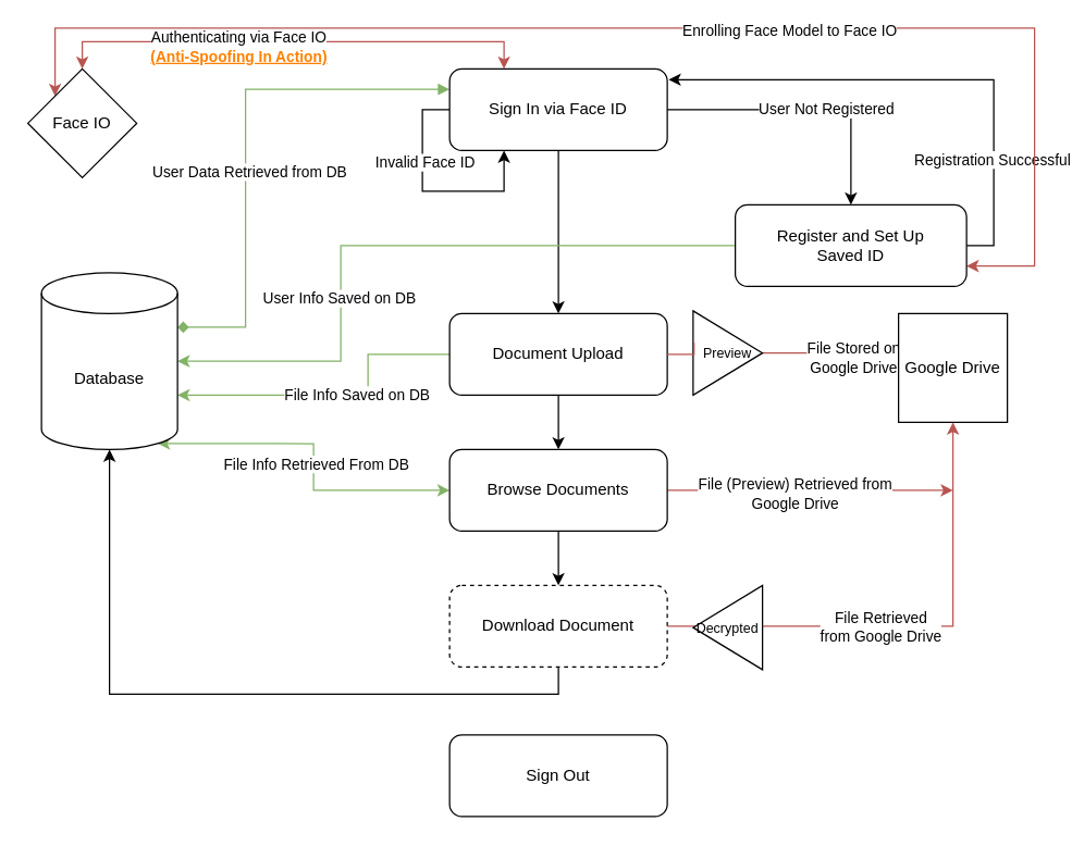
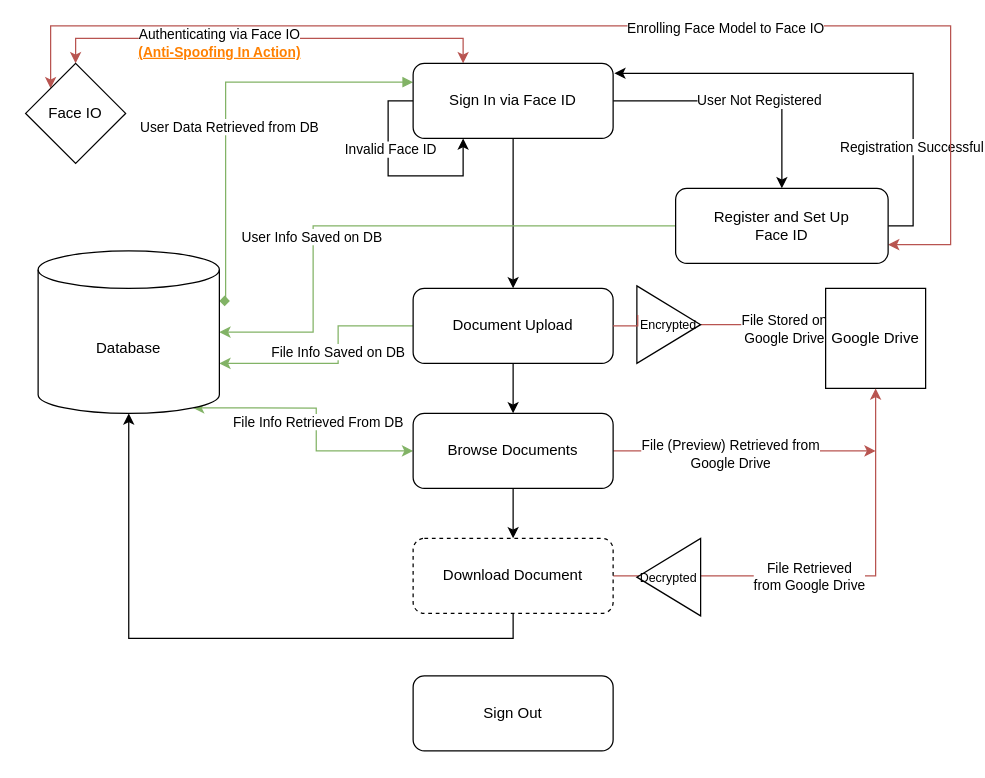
  <mxCell id="0" />
  <mxCell id="1" parent="0" />
  <mxCell id="2" style="edgeStyle=orthogonalEdgeStyle;rounded=0;orthogonalLoop=1;jettySize=auto;html=1;exitX=1;exitY=0.5;exitDx=0;exitDy=0;" parent="1" source="11" target="18" edge="1"><mxGeometry relative="1" as="geometry" /></mxCell>
  <mxCell id="3" value="User Not Registered" style="edgeLabel;html=1;align=center;verticalAlign=middle;resizable=0;points=[];" parent="2" vertex="1" connectable="0"><mxGeometry x="0.13" y="1" relative="1" as="geometry"><mxPoint as="offset" /></mxGeometry></mxCell>
  <mxCell id="4" style="edgeStyle=orthogonalEdgeStyle;rounded=0;orthogonalLoop=1;jettySize=auto;html=1;exitX=0;exitY=0.5;exitDx=0;exitDy=0;entryX=0.25;entryY=1;entryDx=0;entryDy=0;" parent="1" source="11" target="11" edge="1"><mxGeometry relative="1" as="geometry"><mxPoint x="260" y="140" as="targetPoint" /><Array as="points"><mxPoint x="310" y="80" /><mxPoint x="310" y="140" /><mxPoint x="370" y="140" /></Array></mxGeometry></mxCell>
  <mxCell id="5" value="Invalid Face ID" style="edgeLabel;html=1;align=center;verticalAlign=middle;resizable=0;points=[];" parent="4" vertex="1" connectable="0"><mxGeometry x="-0.32" y="1" relative="1" as="geometry"><mxPoint as="offset" /></mxGeometry></mxCell>
  <mxCell id="6" style="edgeStyle=orthogonalEdgeStyle;rounded=0;orthogonalLoop=1;jettySize=auto;html=1;exitX=0.5;exitY=1;exitDx=0;exitDy=0;entryX=0.5;entryY=0;entryDx=0;entryDy=0;" parent="1" source="11" target="24" edge="1"><mxGeometry relative="1" as="geometry" /></mxCell>
  <mxCell id="7" style="edgeStyle=orthogonalEdgeStyle;rounded=0;orthogonalLoop=1;jettySize=auto;html=1;exitX=0;exitY=0.25;exitDx=0;exitDy=0;entryX=1;entryY=0;entryDx=0;entryDy=40;entryPerimeter=0;startArrow=block;startFill=1;fillColor=#d5e8d4;strokeColor=#82b366;endArrow=diamond;" parent="1" source="11" target="36" edge="1"><mxGeometry relative="1" as="geometry"><mxPoint x="160" y="240" as="targetPoint" /><Array as="points"><mxPoint x="180" y="65" /><mxPoint x="180" y="240" /></Array></mxGeometry></mxCell>
  <mxCell id="8" value="User Data Retrieved from DB" style="edgeLabel;html=1;align=center;verticalAlign=middle;resizable=0;points=[];" parent="7" vertex="1" connectable="0"><mxGeometry x="0.12" y="2" relative="1" as="geometry"><mxPoint as="offset" /></mxGeometry></mxCell>
  <mxCell id="9" style="edgeStyle=orthogonalEdgeStyle;rounded=0;orthogonalLoop=1;jettySize=auto;html=1;exitX=0.25;exitY=0;exitDx=0;exitDy=0;entryX=0.5;entryY=0;entryDx=0;entryDy=0;startArrow=classic;startFill=1;fillColor=#f8cecc;strokeColor=#b85450;" parent="1" source="11" target="37" edge="1"><mxGeometry relative="1" as="geometry" /></mxCell>
  <mxCell id="10" value="Authenticating via Face IO&lt;br&gt;&lt;font color=&quot;#ff8000&quot;&gt;&lt;b&gt;&lt;u&gt;(Anti-Spoofing In Action)&lt;/u&gt;&lt;/b&gt;&lt;/font&gt;" style="edgeLabel;html=1;align=center;verticalAlign=middle;resizable=0;points=[];" parent="9" vertex="1" connectable="0"><mxGeometry x="0.234" y="3" relative="1" as="geometry"><mxPoint as="offset" /></mxGeometry></mxCell>
  <mxCell id="11" value="Sign In via Face ID" style="rounded=1;whiteSpace=wrap;html=1;" parent="1" vertex="1"><mxGeometry x="330" y="50" width="160" height="60" as="geometry" /></mxCell>
  <mxCell id="12" style="edgeStyle=orthogonalEdgeStyle;rounded=0;orthogonalLoop=1;jettySize=auto;html=1;exitX=1;exitY=0.5;exitDx=0;exitDy=0;entryX=1.006;entryY=0.133;entryDx=0;entryDy=0;entryPerimeter=0;" parent="1" source="18" target="11" edge="1"><mxGeometry relative="1" as="geometry"><mxPoint x="760" y="180" as="targetPoint" /></mxGeometry></mxCell>
  <mxCell id="13" value="Registration Successful" style="edgeLabel;html=1;align=center;verticalAlign=middle;resizable=0;points=[];" parent="12" vertex="1" connectable="0"><mxGeometry x="-0.559" y="2" relative="1" as="geometry"><mxPoint as="offset" /></mxGeometry></mxCell>
  <mxCell id="14" style="edgeStyle=orthogonalEdgeStyle;rounded=0;orthogonalLoop=1;jettySize=auto;html=1;exitX=0;exitY=0.5;exitDx=0;exitDy=0;entryX=1;entryY=0.5;entryDx=0;entryDy=0;entryPerimeter=0;fillColor=#d5e8d4;strokeColor=#82b366;" parent="1" source="18" target="36" edge="1"><mxGeometry relative="1" as="geometry"><mxPoint x="240" y="260" as="targetPoint" /><Array as="points"><mxPoint x="250" y="180" /><mxPoint x="250" y="265" /></Array></mxGeometry></mxCell>
  <mxCell id="15" value="User Info Saved on DB" style="edgeLabel;html=1;align=center;verticalAlign=middle;resizable=0;points=[];" parent="14" vertex="1" connectable="0"><mxGeometry x="0.325" y="-2" relative="1" as="geometry"><mxPoint as="offset" /></mxGeometry></mxCell>
  <mxCell id="16" style="edgeStyle=orthogonalEdgeStyle;rounded=0;orthogonalLoop=1;jettySize=auto;html=1;exitX=1;exitY=0.75;exitDx=0;exitDy=0;startArrow=classic;startFill=1;entryX=0;entryY=0;entryDx=0;entryDy=0;fillColor=#f8cecc;strokeColor=#b85450;" parent="1" source="18" target="37" edge="1"><mxGeometry relative="1" as="geometry"><mxPoint x="820" y="20" as="targetPoint" /><Array as="points"><mxPoint x="760" y="195" /><mxPoint x="760" y="20" /><mxPoint x="40" y="20" /></Array></mxGeometry></mxCell>
  <mxCell id="17" value="Enrolling Face Model to Face IO" style="edgeLabel;html=1;align=center;verticalAlign=middle;resizable=0;points=[];" parent="16" vertex="1" connectable="0"><mxGeometry x="-0.184" y="1" relative="1" as="geometry"><mxPoint as="offset" /></mxGeometry></mxCell>
- <mxCell id="18" value="Register and Set Up &lt;br&gt;Saved ID" style="rounded=1;whiteSpace=wrap;html=1;" parent="1" vertex="1"><mxGeometry x="540" y="150" width="170" height="60" as="geometry" /></mxCell>
+ <mxCell id="18" value="Register and Set Up &lt;br&gt;Face ID" style="rounded=1;whiteSpace=wrap;html=1;" parent="1" vertex="1"><mxGeometry x="540" y="150" width="170" height="60" as="geometry" /></mxCell>
  <mxCell id="19" style="edgeStyle=orthogonalEdgeStyle;rounded=0;orthogonalLoop=1;jettySize=auto;html=1;exitX=1;exitY=0.5;exitDx=0;exitDy=0;entryX=0.013;entryY=0.375;entryDx=0;entryDy=0;entryPerimeter=0;fillColor=#f8cecc;strokeColor=#b85450;startArrow=none;" parent="1" source="39" target="25" edge="1"><mxGeometry relative="1" as="geometry" /></mxCell>
  <mxCell id="20" value="File Stored on &lt;br&gt;Google Drive" style="edgeLabel;html=1;align=center;verticalAlign=middle;resizable=0;points=[];" parent="19" vertex="1" connectable="0"><mxGeometry x="0.304" y="-2" relative="1" as="geometry"><mxPoint as="offset" /></mxGeometry></mxCell>
  <mxCell id="21" style="edgeStyle=orthogonalEdgeStyle;rounded=0;orthogonalLoop=1;jettySize=auto;html=1;exitX=0.5;exitY=1;exitDx=0;exitDy=0;entryX=0.5;entryY=0;entryDx=0;entryDy=0;" parent="1" source="24" target="31" edge="1"><mxGeometry relative="1" as="geometry" /></mxCell>
  <mxCell id="22" style="edgeStyle=orthogonalEdgeStyle;rounded=0;orthogonalLoop=1;jettySize=auto;html=1;exitX=0;exitY=0.5;exitDx=0;exitDy=0;startArrow=none;startFill=0;entryX=1;entryY=0;entryDx=0;entryDy=90;entryPerimeter=0;fillColor=#d5e8d4;strokeColor=#82b366;" parent="1" source="24" target="36" edge="1"><mxGeometry relative="1" as="geometry"><mxPoint x="190" y="290" as="targetPoint" /><Array as="points"><mxPoint x="270" y="260" /><mxPoint x="270" y="290" /></Array></mxGeometry></mxCell>
  <mxCell id="23" value="File Info Saved on DB" style="edgeLabel;html=1;align=center;verticalAlign=middle;resizable=0;points=[];" parent="22" vertex="1" connectable="0"><mxGeometry x="-0.139" y="-1" relative="1" as="geometry"><mxPoint as="offset" /></mxGeometry></mxCell>
  <mxCell id="24" value="Document Upload" style="rounded=1;whiteSpace=wrap;html=1;" parent="1" vertex="1"><mxGeometry x="330" y="230" width="160" height="60" as="geometry" /></mxCell>
  <mxCell id="25" value="Google Drive" style="whiteSpace=wrap;html=1;aspect=fixed;" parent="1" vertex="1"><mxGeometry x="660" y="230" width="80" height="80" as="geometry" /></mxCell>
  <mxCell id="26" style="edgeStyle=orthogonalEdgeStyle;rounded=0;orthogonalLoop=1;jettySize=auto;html=1;exitX=0.5;exitY=1;exitDx=0;exitDy=0;" parent="1" source="31" target="35" edge="1"><mxGeometry relative="1" as="geometry" /></mxCell>
  <mxCell id="27" style="edgeStyle=orthogonalEdgeStyle;rounded=0;orthogonalLoop=1;jettySize=auto;html=1;exitX=1;exitY=0.5;exitDx=0;exitDy=0;fillColor=#f8cecc;strokeColor=#b85450;" parent="1" source="31" edge="1"><mxGeometry relative="1" as="geometry"><mxPoint x="700" y="360" as="targetPoint" /></mxGeometry></mxCell>
  <mxCell id="28" value="File (Preview) Retrieved from &lt;br&gt;Google Drive" style="edgeLabel;html=1;align=center;verticalAlign=middle;resizable=0;points=[];" parent="27" vertex="1" connectable="0"><mxGeometry x="-0.114" y="-2" relative="1" as="geometry"><mxPoint as="offset" /></mxGeometry></mxCell>
  <mxCell id="29" style="edgeStyle=orthogonalEdgeStyle;rounded=0;orthogonalLoop=1;jettySize=auto;html=1;exitX=0;exitY=0.5;exitDx=0;exitDy=0;entryX=0.855;entryY=1;entryDx=0;entryDy=-4.35;entryPerimeter=0;startArrow=classic;startFill=1;fillColor=#d5e8d4;strokeColor=#82b366;" parent="1" source="31" target="36" edge="1"><mxGeometry relative="1" as="geometry" /></mxCell>
  <mxCell id="30" value="File Info Retrieved From DB" style="edgeLabel;html=1;align=center;verticalAlign=middle;resizable=0;points=[];" parent="29" vertex="1" connectable="0"><mxGeometry x="-0.035" y="-1" relative="1" as="geometry"><mxPoint as="offset" /></mxGeometry></mxCell>
  <mxCell id="31" value="Browse Documents" style="rounded=1;whiteSpace=wrap;html=1;" parent="1" vertex="1"><mxGeometry x="330" y="330" width="160" height="60" as="geometry" /></mxCell>
  <mxCell id="32" style="edgeStyle=orthogonalEdgeStyle;rounded=0;orthogonalLoop=1;jettySize=auto;html=1;exitX=1;exitY=0.5;exitDx=0;exitDy=0;entryX=0.5;entryY=1;entryDx=0;entryDy=0;fillColor=#f8cecc;strokeColor=#b85450;" parent="1" source="35" target="25" edge="1"><mxGeometry relative="1" as="geometry" /></mxCell>
  <mxCell id="33" value="File Retrieved&lt;br&gt;from Google Drive" style="edgeLabel;html=1;align=center;verticalAlign=middle;resizable=0;points=[];" parent="32" vertex="1" connectable="0"><mxGeometry x="-0.332" relative="1" as="geometry"><mxPoint x="36" as="offset" /></mxGeometry></mxCell>
  <mxCell id="34" style="edgeStyle=orthogonalEdgeStyle;rounded=0;orthogonalLoop=1;jettySize=auto;html=1;exitX=0.5;exitY=1;exitDx=0;exitDy=0;startArrow=none;startFill=0;" parent="1" source="35" target="36" edge="1"><mxGeometry relative="1" as="geometry" /></mxCell>
  <mxCell id="35" value="Download Document" style="rounded=1;whiteSpace=wrap;html=1;dashed=1;" parent="1" vertex="1"><mxGeometry x="330" y="430" width="160" height="60" as="geometry" /></mxCell>
- <mxCell id="36" value="Database" style="shape=cylinder3;whiteSpace=wrap;html=1;boundedLbl=1;backgroundOutline=1;size=15;" parent="1" vertex="1"><mxGeometry x="30" y="200" width="100" height="130" as="geometry" /></mxCell>
+ <mxCell id="36" value="Database" style="shape=cylinder3;whiteSpace=wrap;html=1;boundedLbl=1;backgroundOutline=1;size=15;" parent="1" vertex="1"><mxGeometry x="30" y="200" width="145" height="130" as="geometry" /></mxCell>
  <mxCell id="37" value="Face IO" style="rhombus;whiteSpace=wrap;html=1;" parent="1" vertex="1"><mxGeometry x="20" y="50" width="80" height="80" as="geometry" /></mxCell>
  <mxCell id="38" value="Sign Out" style="rounded=1;whiteSpace=wrap;html=1;" parent="1" vertex="1"><mxGeometry x="330" y="540" width="160" height="60" as="geometry" /></mxCell>
- <mxCell id="39" value="&lt;font style=&quot;font-size: 10px;&quot;&gt;Preview&lt;/font&gt;" style="triangle;whiteSpace=wrap;html=1;" vertex="1" parent="1"><mxGeometry x="509" y="228" width="51" height="62" as="geometry" /></mxCell>
+ <mxCell id="39" value="&lt;font style=&quot;font-size: 10px;&quot;&gt;Encrypted&lt;/font&gt;" style="triangle;whiteSpace=wrap;html=1;" vertex="1" parent="1"><mxGeometry x="509" y="228" width="51" height="62" as="geometry" /></mxCell>
  <mxCell id="40" value="" style="edgeStyle=orthogonalEdgeStyle;rounded=0;orthogonalLoop=1;jettySize=auto;html=1;exitX=1;exitY=0.5;exitDx=0;exitDy=0;entryX=0.013;entryY=0.375;entryDx=0;entryDy=0;entryPerimeter=0;fillColor=#f8cecc;strokeColor=#b85450;endArrow=none;" edge="1" parent="1" source="24" target="39"><mxGeometry relative="1" as="geometry"><mxPoint x="490" y="260" as="sourcePoint" /><mxPoint x="661.04" y="260" as="targetPoint" /></mxGeometry></mxCell>
  <mxCell id="41" value="&lt;font style=&quot;font-size: 10px;&quot;&gt;Decrypted&lt;/font&gt;" style="triangle;whiteSpace=wrap;html=1;arcSize=20;direction=west;" vertex="1" parent="1"><mxGeometry x="509" y="430" width="51" height="62" as="geometry" /></mxCell>
